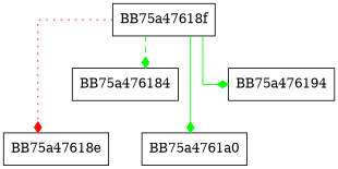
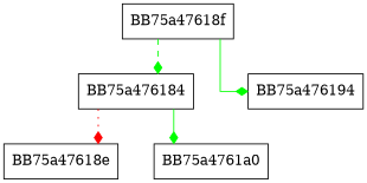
  digraph {
    splines=ortho
    node [shape=box]
    edge [arrowhead=diamond color=green style=solid]
    BB75a476184
    BB75a47618e
    BB75a47618f
    BB75a4761a0
    BB75a476194
-   BB75a47618f -> BB75a47618e [color=red style=dotted]
+   BB75a476184 -> BB75a47618e [color=red style=dotted]
    BB75a47618f -> BB75a476184 [style=dashed]
-   BB75a47618f -> BB75a4761a0
+   BB75a476184 -> BB75a4761a0
    BB75a47618f -> BB75a476194
  }
